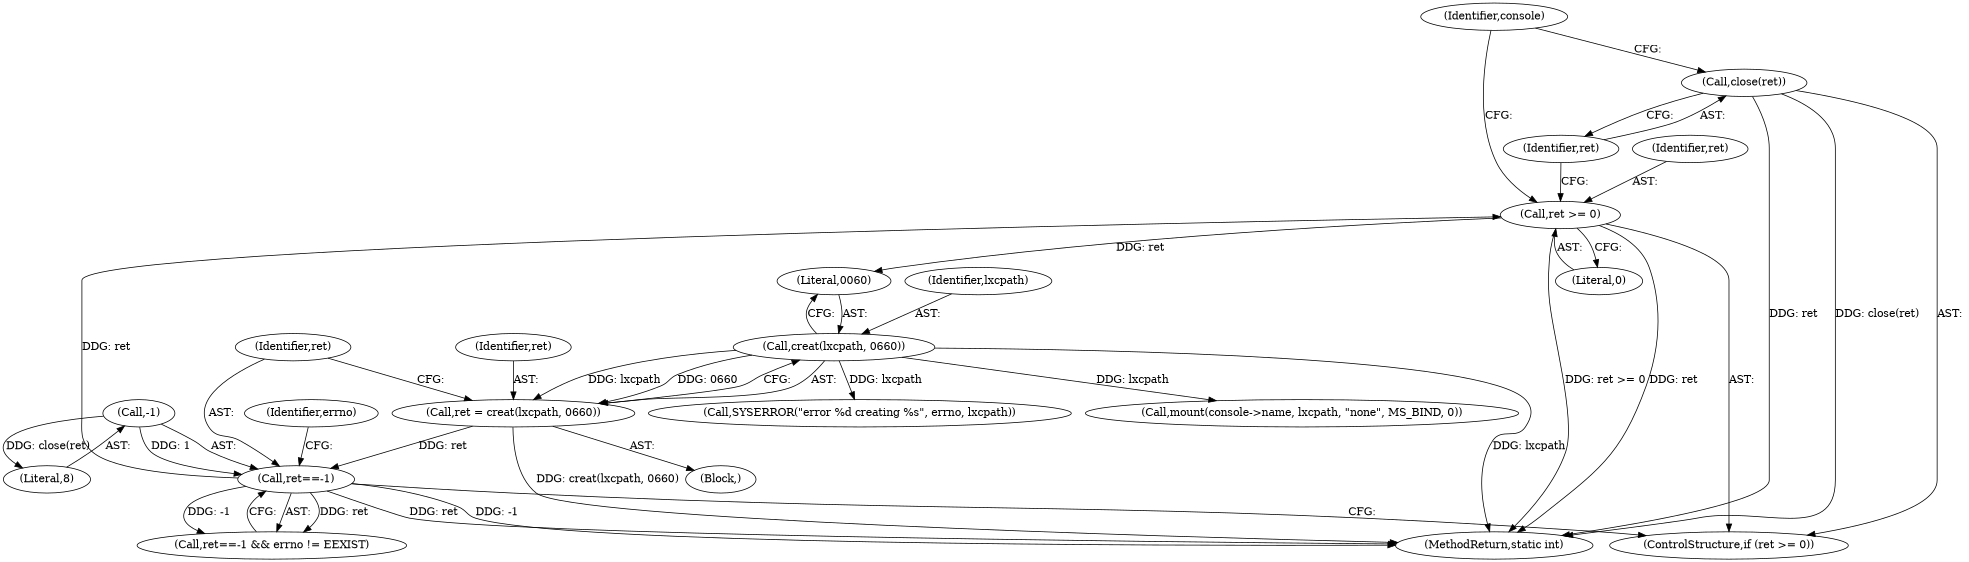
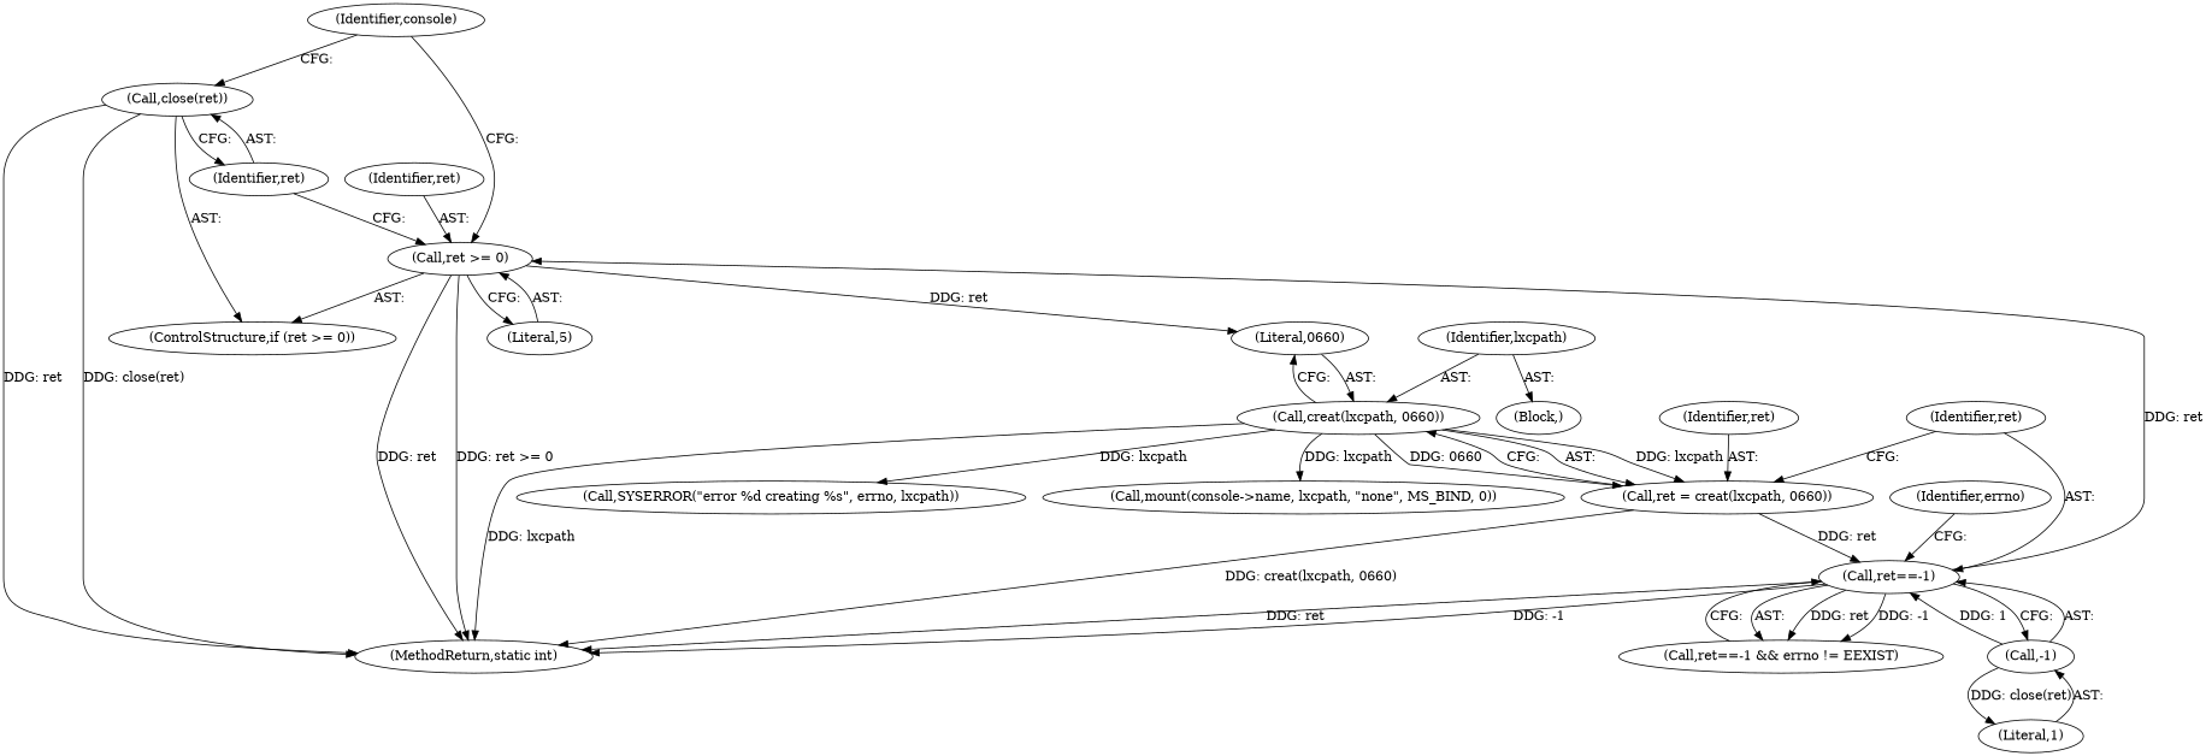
  digraph {
    fontname="DejaVu Serif"
    node [fontname="DejaVu Serif"]
    edge [fontname="DejaVu Serif"]
    n1 [label="(Call,close(ret))"]
    n2 [label="(ControlStructure,if (ret >= 0))"]
    n3 [label="(MethodReturn,static int)"]
    n4 [label="(Identifier,ret)"]
    n5 [label="(Call,ret >= 0)"]
-   n6 [label="(Literal,0)"]
-   n7 [label="(Literal,0060)"]
+   n6 [label="(Literal,5)"]
+   n7 [label="(Literal,0660)"]
    n8 [label="(Call,ret==-1)"]
    n9 [label="(Call,-1)"]
    n10 [label="(Call,ret==-1 && errno != EEXIST)"]
-   n11 [label="(Literal,8)"]
+   n11 [label="(Literal,1)"]
    n12 [label="(Call,ret = creat(lxcpath, 0660))"]
    n13 [label="(Call,creat(lxcpath, 0660))"]
    n14 [label="(Block,)"]
    n15 [label="(Call,SYSERROR(\"error %d creating %s\", errno, lxcpath))"]
    n16 [label="(Call,mount(console->name, lxcpath, \"none\", MS_BIND, 0))"]
    n17 [label="(Identifier,lxcpath)"]
    n18 [label="(Identifier,console)"]
    n19 [label="(Identifier,ret)"]
    n20 [label="(Identifier,ret)"]
    n21 [label="(Identifier,ret)"]
    n22 [label="(Identifier,errno)"]
    n1 -> n2 [label="AST: "]
    n1 -> n3 [label="DDG: ret"]
    n1 -> n3 [label="DDG: close(ret)"]
    n1 -> n4 [label="CFG: "]
    n4 -> n1 [label="AST: "]
    n4 -> n5 [label="CFG: "]
    n5 -> n2 [label="AST: "]
    n5 -> n3 [label="DDG: ret >= 0"]
    n5 -> n3 [label="DDG: ret"]
    n5 -> n6 [label="CFG: "]
    n5 -> n7 [label="DDG: ret"]
    n6 -> n5 [label="AST: "]
    n7 -> n13 [label="AST: "]
    n8 -> n3 [label="DDG: ret"]
    n8 -> n3 [label="DDG: -1"]
    n8 -> n5 [label="DDG: ret"]
-   n8 -> n2 [label="CFG: "]
+   n8 -> n9 [label="CFG: "]
    n8 -> n10 [label="AST: "]
    n8 -> n10 [label="DDG: ret"]
    n8 -> n10 [label="DDG: -1"]
    n9 -> n8 [label="AST: "]
    n9 -> n8 [label="DDG: 1"]
    n9 -> n11 [label="DDG: close(ret)"]
    n10 -> n8 [label="CFG: "]
    n11 -> n9 [label="AST: "]
    n12 -> n3 [label="DDG: creat(lxcpath, 0660)"]
    n12 -> n8 [label="DDG: ret"]
    n12 -> n13 [label="CFG: "]
-   n12 -> n14 [label="AST: "]
+   n17 -> n14 [label="AST: "]
    n13 -> n3 [label="DDG: lxcpath"]
    n13 -> n7 [label="CFG: "]
    n13 -> n12 [label="AST: "]
    n13 -> n12 [label="DDG: lxcpath"]
    n13 -> n12 [label="DDG: 0660"]
    n13 -> n15 [label="DDG: lxcpath"]
    n13 -> n16 [label="DDG: lxcpath"]
    n17 -> n13 [label="AST: "]
    n18 -> n1 [label="CFG: "]
    n18 -> n5 [label="CFG: "]
    n19 -> n8 [label="AST: "]
    n19 -> n12 [label="CFG: "]
    n20 -> n5 [label="AST: "]
    n21 -> n12 [label="AST: "]
    n22 -> n8 [label="CFG: "]
  }
